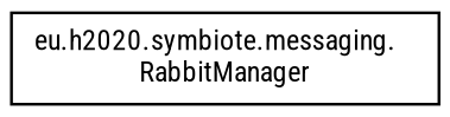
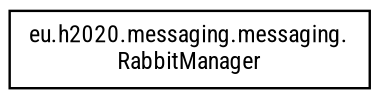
  digraph {
    rankdir=LR
    fontname="Roboto Condensed"
-   n1 [color=black fillcolor=white fontname="Roboto Condensed" fontsize=10 height=0.2 label="eu.h2020.symbiote.messaging.\lRabbitManager" shape=record style=filled width=0.4]
+   n1 [color=black fillcolor=white fontname="Roboto Condensed" fontsize=10 height=0.2 label="eu.h2020.messaging.messaging.\lRabbitManager" shape=record style=filled width=0.4]
  }
